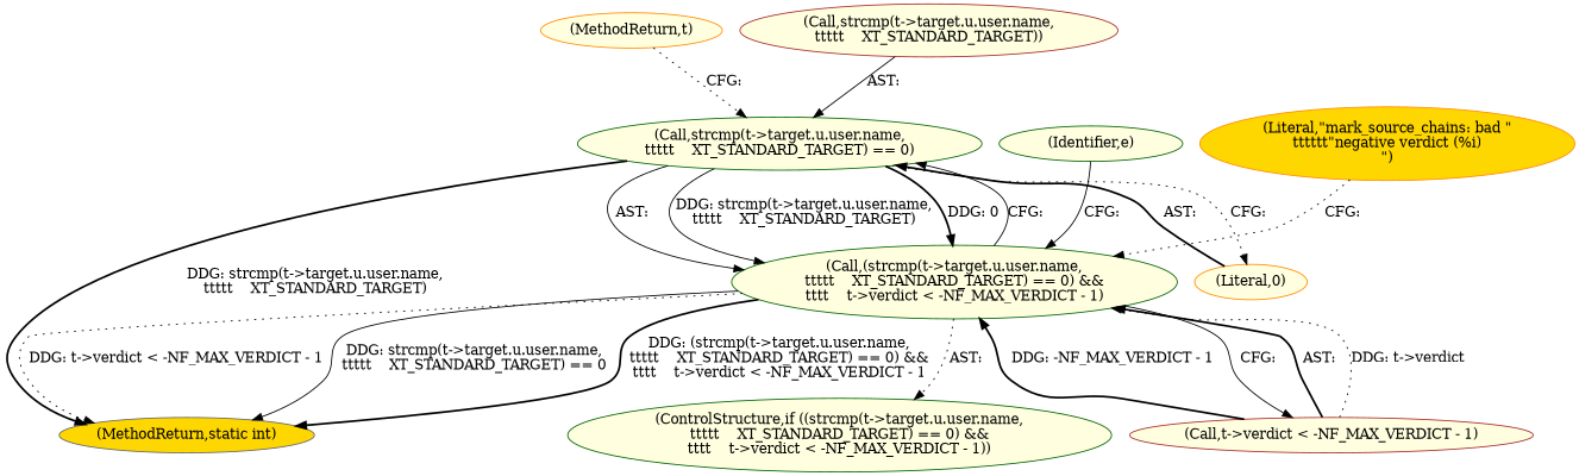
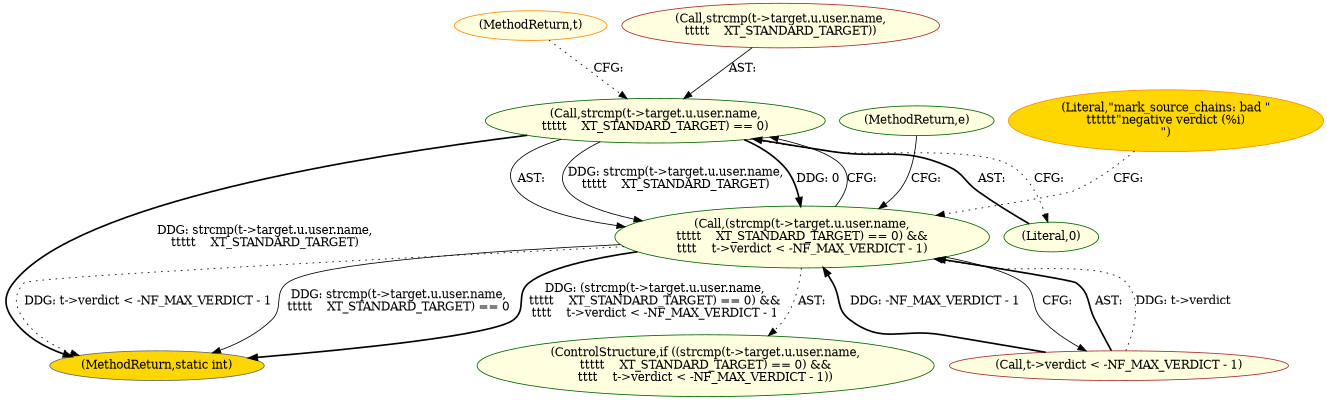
  digraph {
    node [color=darkgreen fillcolor=lightyellow style=filled]
    edge [style=solid]
    n1 [label="(Call,strcmp(t->target.u.user.name,\n\t\t\t\t\t    XT_STANDARD_TARGET) == 0)"]
    n2 [label="(Call,(strcmp(t->target.u.user.name,\n\t\t\t\t\t    XT_STANDARD_TARGET) == 0) &&\n\t\t\t\t    t->verdict < -NF_MAX_VERDICT - 1)"]
    n3 [color=gray40 fillcolor=gold label="(MethodReturn,static int)"]
-   n4 [color=darkorange label="(Literal,0)"]
+   n4 [label="(Literal,0)"]
    n5 [label="(ControlStructure,if ((strcmp(t->target.u.user.name,\n\t\t\t\t\t    XT_STANDARD_TARGET) == 0) &&\n\t\t\t\t    t->verdict < -NF_MAX_VERDICT - 1))"]
    n6 [color=brown label="(Call,t->verdict < -NF_MAX_VERDICT - 1)"]
    n7 [color=darkorange label="(MethodReturn,t)"]
-   n8 [label="(Identifier,e)"]
+   n8 [label="(MethodReturn,e)"]
    n9 [color=darkorange fillcolor=gold label="(Literal,\"mark_source_chains: bad \"\n\t\t\t\t\t\t\"negative verdict (%i)\n\")"]
    n10 [color=brown label="(Call,strcmp(t->target.u.user.name,\n\t\t\t\t\t    XT_STANDARD_TARGET))"]
    n1 -> n2 [label="AST: "]
    n1 -> n2 [label="DDG: strcmp(t->target.u.user.name,\n\t\t\t\t\t    XT_STANDARD_TARGET)"]
    n1 -> n2 [label="DDG: 0" style=bold]
    n1 -> n3 [label="DDG: strcmp(t->target.u.user.name,\n\t\t\t\t\t    XT_STANDARD_TARGET)" style=bold]
    n1 -> n4 [label="CFG: " style=dotted]
    n2 -> n1 [label="CFG: "]
    n2 -> n3 [label="DDG: (strcmp(t->target.u.user.name,\n\t\t\t\t\t    XT_STANDARD_TARGET) == 0) &&\n\t\t\t\t    t->verdict < -NF_MAX_VERDICT - 1" style=bold]
    n2 -> n3 [label="DDG: t->verdict < -NF_MAX_VERDICT - 1" style=dotted]
    n2 -> n3 [label="DDG: strcmp(t->target.u.user.name,\n\t\t\t\t\t    XT_STANDARD_TARGET) == 0"]
    n2 -> n5 [label="AST: " style=dotted]
    n2 -> n6 [label="CFG: "]
    n4 -> n1 [label="AST: " style=bold]
    n6 -> n2 [label="AST: " style=bold]
    n6 -> n2 [label="DDG: t->verdict" style=dotted]
    n6 -> n2 [label="DDG: -NF_MAX_VERDICT - 1" style=bold]
    n7 -> n1 [label="CFG: " style=dotted]
    n8 -> n2 [label="CFG: "]
    n9 -> n2 [label="CFG: " style=dotted]
    n10 -> n1 [label="AST: "]
  }
